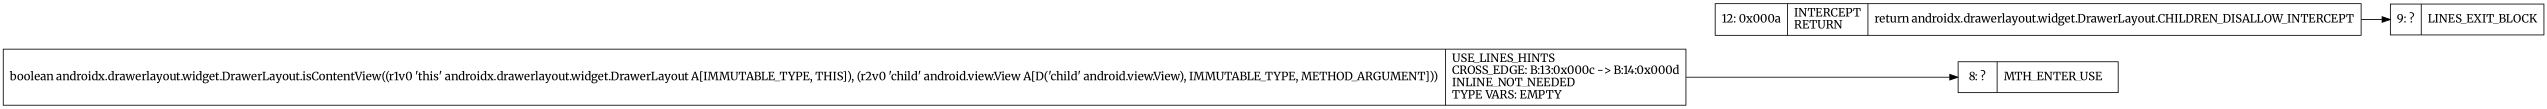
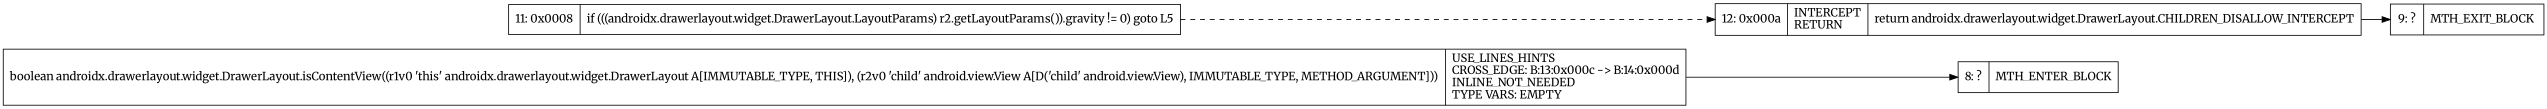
  digraph {
    fontname=Merriweather
    rankdir=LR
    node [fontname=Merriweather shape=record]
    edge [fontname=Merriweather]
-   n1 [label="{8\:\ ?|MTH_ENTER_USE\l}"]
+   n1 [label="{8\:\ ?|MTH_ENTER_BLOCK\l}"]
+   n2 [label="{11\:\ 0x0008|if (((androidx.drawerlayout.widget.DrawerLayout.LayoutParams) r2.getLayoutParams()).gravity != 0) goto L5\l}"]
    n3 [label="{12\:\ 0x000a|INTERCEPT\lRETURN\l|return androidx.drawerlayout.widget.DrawerLayout.CHILDREN_DISALLOW_INTERCEPT\l}"]
-   n4 [label="{9\:\ ?|LINES_EXIT_BLOCK\l}"]
+   n4 [label="{9\:\ ?|MTH_EXIT_BLOCK\l}"]
    n5 [label="{boolean androidx.drawerlayout.widget.DrawerLayout.isContentView((r1v0 'this' androidx.drawerlayout.widget.DrawerLayout A[IMMUTABLE_TYPE, THIS]), (r2v0 'child' android.view.View A[D('child' android.view.View), IMMUTABLE_TYPE, METHOD_ARGUMENT]))  | USE_LINES_HINTS\lCROSS_EDGE: B:13:0x000c \-\> B:14:0x000d\lINLINE_NOT_NEEDED\lTYPE_VARS: EMPTY\l}"]
+   n2 -> n3 [style=dashed]
    n3 -> n4
    n5 -> n1
  }
